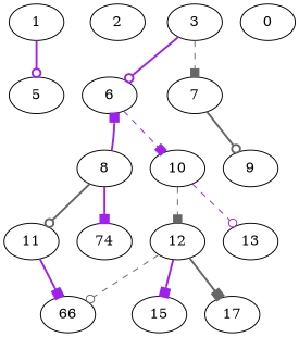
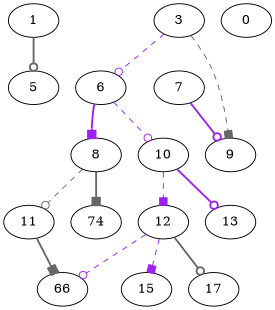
  digraph {
    node [alpha=0.07]
    edge [arrowhead=odot color=purple style=bold]
    1 [alpha=0.03 expect_size=3745712878030084]
    5 [expect_size=3736751761181897]
-   2 [alpha=0.05 expect_size=38788754766920864]
    3 [expect_size=63267017933234696]
    6 [alpha=0.06 expect_size=22161087866383368192]
    7 [alpha=0.05 expect_size=4192710515593576448]
    8 [alpha=0.09 expect_size=15450817444550100]
    10 [alpha=0.04 expect_size=6923061109909239]
    9 [alpha=0.15 expect_size=304735826539547264]
    11 [alpha=0.16 expect_size=9964984160352936]
    n11 [alpha=0.11 expect_size=39647405403549336 label=74]
    12 [alpha=0.09 expect_size=273437321900140265472]
    13 [alpha=0.05 expect_size=167471521706632864]
    n14 [expect_size=643048048359899136 label=0]
    n15 [alpha=0.01 expect_size=1141190191988219 label=66]
    15 [alpha=0.15 expect_size=7533881711610414]
    17 [alpha=0.15 expect_size=341032610680612]
-   1 -> 5
-   3 -> 6
-   3 -> 7 [arrowhead=box color=gray40 style=dashed]
-   8 -> 6 [arrowhead=box]
-   6 -> 10 [arrowhead=box style=dashed]
-   7 -> 9 [color=gray40]
-   8 -> 11 [color=gray40]
-   8 -> n11 [arrowhead=box]
-   10 -> 12 [arrowhead=box color=gray40 style=dashed]
-   10 -> 13 [style=dashed]
-   11 -> n15 [arrowhead=box]
-   12 -> n15 [color=gray40 style=dashed]
-   12 -> 15 [arrowhead=box]
-   12 -> 17 [arrowhead=box color=gray40]
+   1 -> 5 [color=gray40]
+   3 -> 6 [style=dashed]
+   3 -> 9 [arrowhead=box color=gray40 style=dashed]
+   6 -> 8 [arrowhead=box]
+   6 -> 10 [style=dashed]
+   7 -> 9
+   8 -> 11 [color=gray40 style=dashed]
+   8 -> n11 [arrowhead=box color=gray40]
+   10 -> 12 [arrowhead=box style=dashed]
+   10 -> 13
+   11 -> n15 [arrowhead=box color=gray40]
+   12 -> n15 [style=dashed]
+   12 -> 15 [arrowhead=box style=dashed]
+   12 -> 17 [color=gray40]
  }
